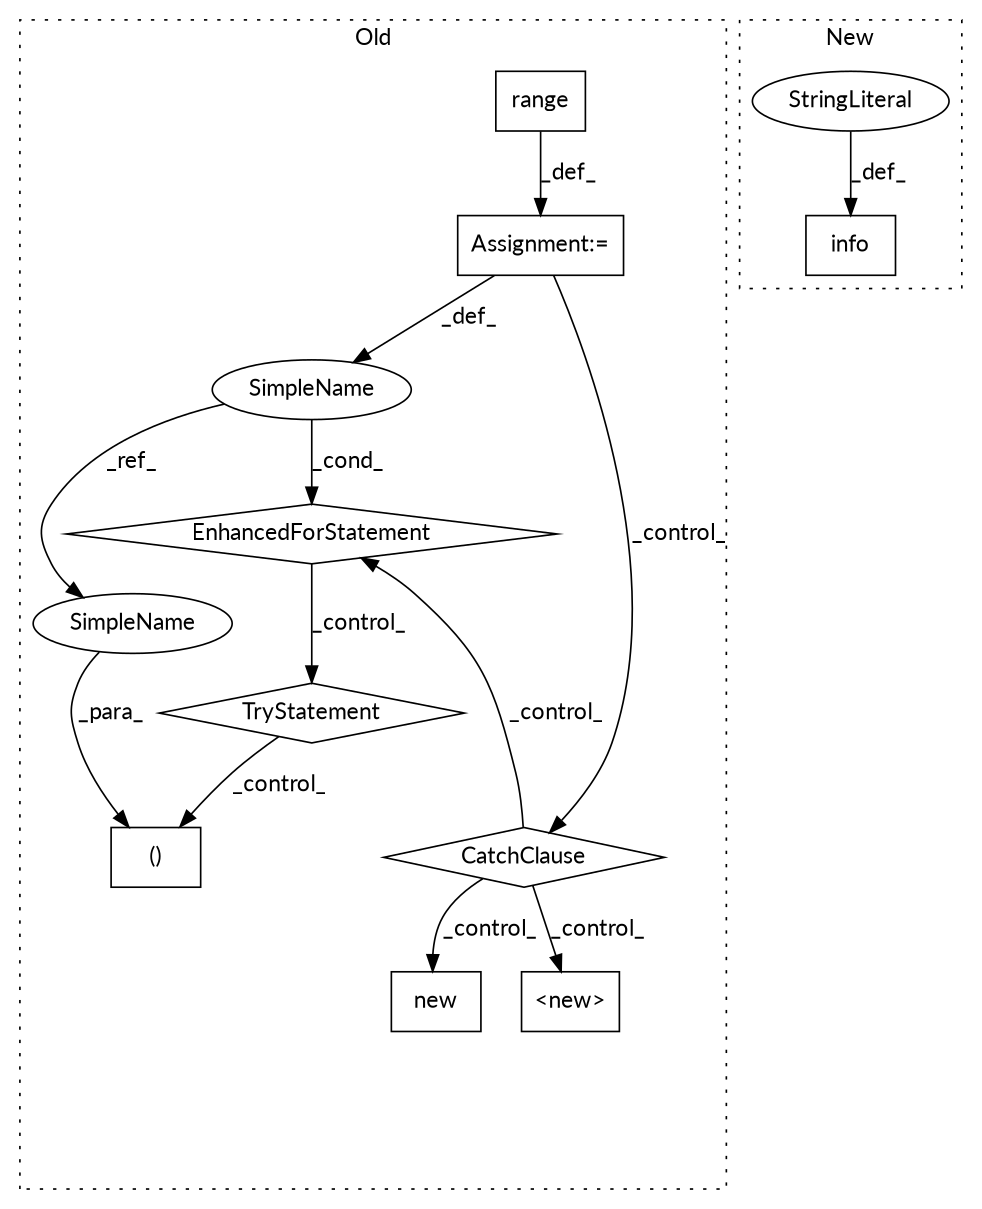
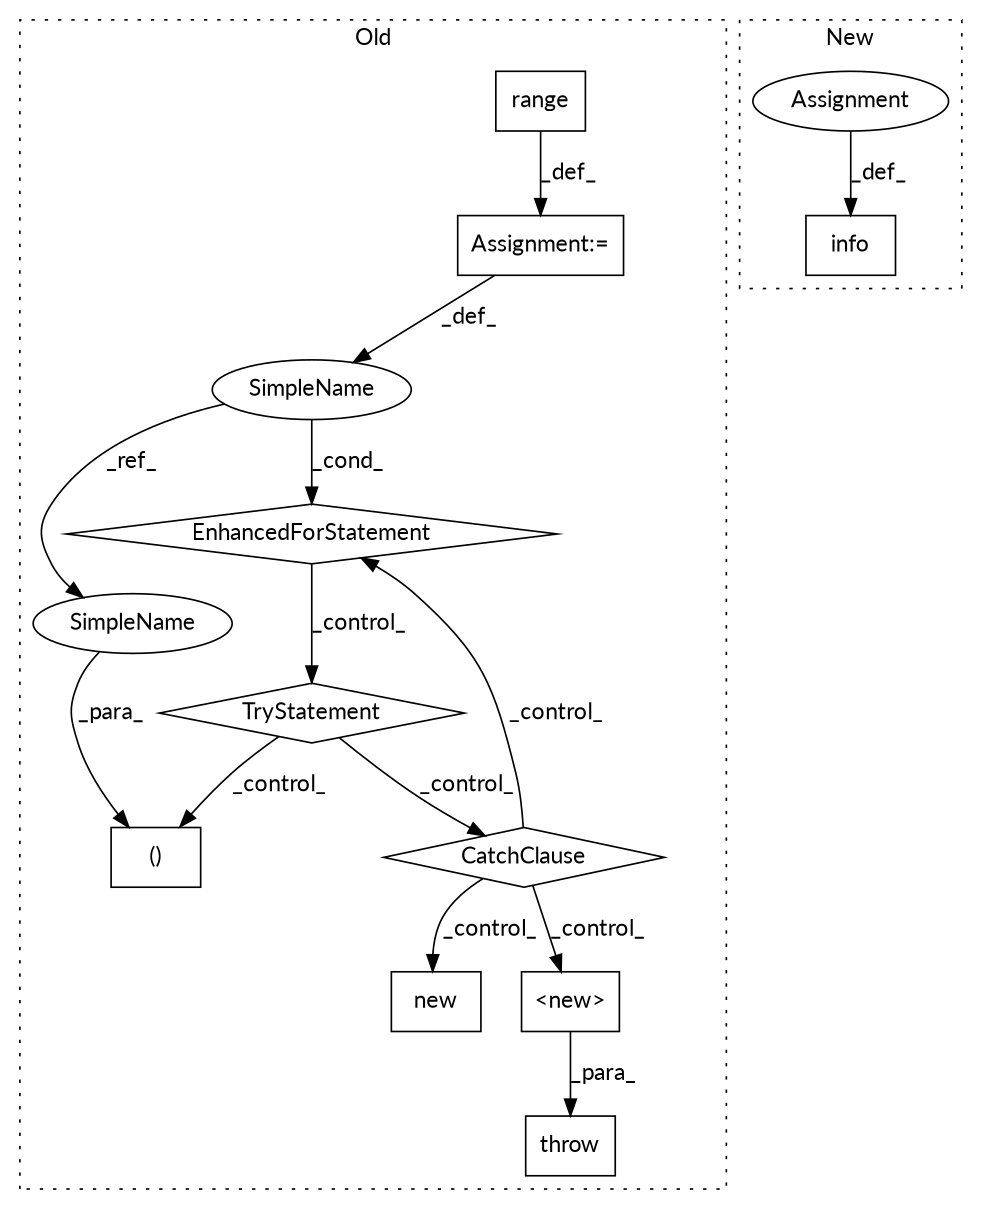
  digraph {
    fontname=Lato
    node [a=32 fontname=Lato l="6,1" s="6499,6586" shape=box]
    edge [fontname=Lato]
    n1 [label=range s="6564,6585"]
    n2 [a=7 l="57,2" label="Assignment:="]
    n3 [a=70 l="57,2" label=EnhancedForStatement shape=diamond]
    n4 [a=106 l=88 label="()" s=6892]
    n5 [a=42 l=1 label=SimpleName s=6560 shape=ellipse]
    n6 [a=12 l="15,2" label=CatchClause s="6999,7037" shape=diamond]
    n7 [label=new s="7058,7384"]
    n8 [a=14 l=17 label="<new>" s=7403]
+   n9 [a=53 l=6 label=throw s=7397]
    n10 [a=54 l=4 label=TryStatement s=6843 shape=diamond]
    n11 [a=42 l=1 label=SimpleName s=6979 shape=ellipse]
    n12 [l="5,1" label=info s="7519,7568"]
-   n13 [a=45 l=44 label=StringLiteral s=7524 shape=ellipse]
+   n13 [a=45 l=44 label=Assignment s=7524 shape=ellipse]
    subgraph cluster_1 {
      label=Old
      style=dotted
      n1
      n2
      n3
      n4
      n5
      n6
      n7
      n8
+     n9
      n10
      n11
    }
    subgraph cluster_2 {
      label=New
      style=dotted
      n12
      n13
    }
    n1 -> n2 [label=_def_]
    n2 -> n5 [label=_def_]
    n3 -> n10 [label=_control_]
    n5 -> n3 [label=_cond_]
    n5 -> n11 [label=_ref_]
    n6 -> n3 [label=_control_]
    n6 -> n7 [label=_control_]
    n6 -> n8 [label=_control_]
+   n8 -> n9 [label=_para_]
    n10 -> n4 [label=_control_]
-   n2 -> n6 [label=_control_]
+   n10 -> n6 [label=_control_]
    n11 -> n4 [label=_para_]
    n13 -> n12 [label=_def_]
  }
